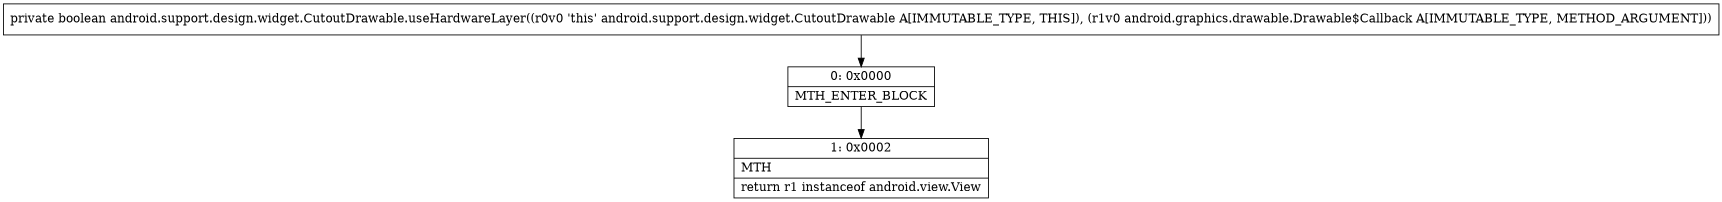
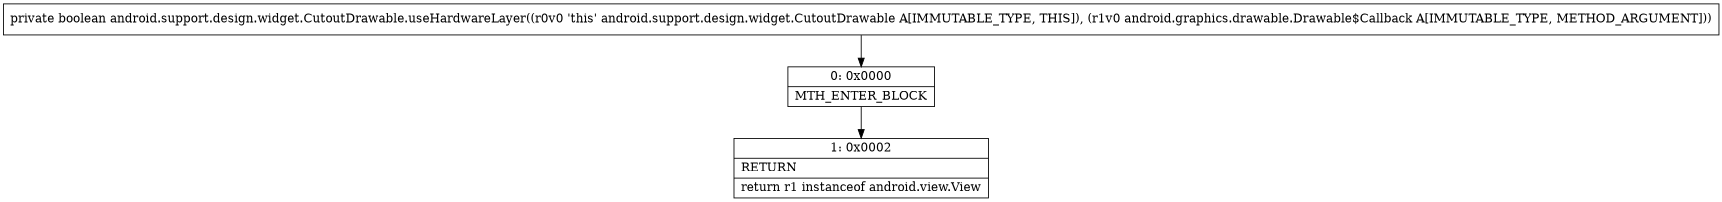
  digraph {
    node [shape=record]
    n1 [label="{0\:\ 0x0000|MTH_ENTER_BLOCK\l}"]
-   n2 [label="{1\:\ 0x0002|MTH\l|return r1 instanceof android.view.View\l}"]
+   n2 [label="{1\:\ 0x0002|RETURN\l|return r1 instanceof android.view.View\l}"]
    n3 [label="{private boolean android.support.design.widget.CutoutDrawable.useHardwareLayer((r0v0 'this' android.support.design.widget.CutoutDrawable A[IMMUTABLE_TYPE, THIS]), (r1v0 android.graphics.drawable.Drawable$Callback A[IMMUTABLE_TYPE, METHOD_ARGUMENT])) }"]
    n1 -> n2
    n3 -> n1
  }
